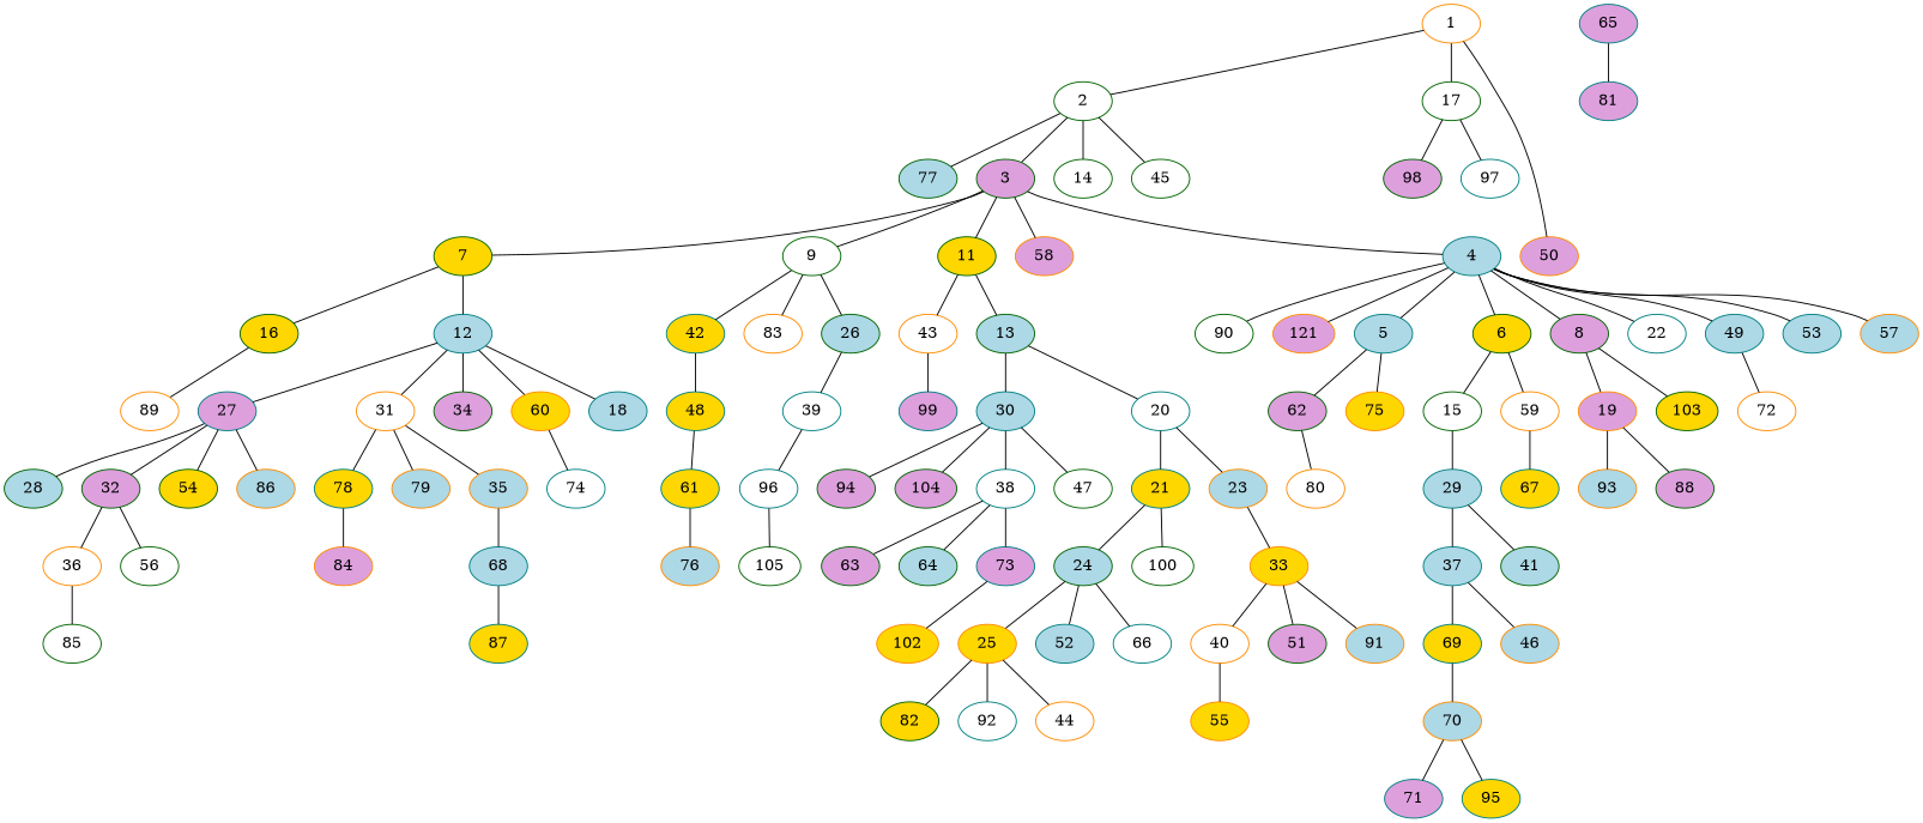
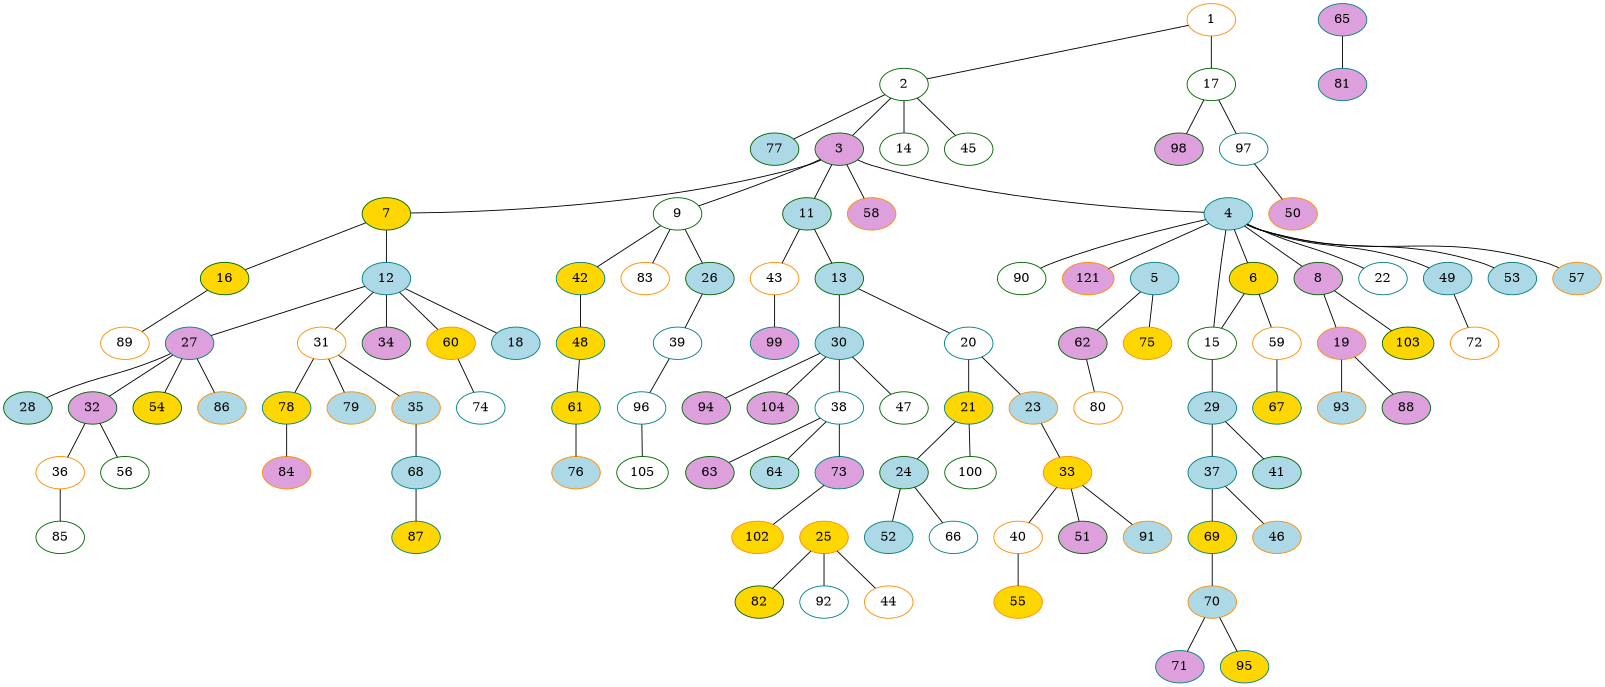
  graph {
    node [color=darkgreen fillcolor=white style=filled]
    1 [color=darkorange]
    2
    17
    50 [color=darkorange fillcolor=plum]
    3 [fillcolor=plum]
    14
    45
    77 [fillcolor=lightblue]
    97 [color=teal]
    98 [fillcolor=plum]
    4 [color=teal fillcolor=lightblue]
    7 [fillcolor=gold]
    9
-   11 [fillcolor=gold]
+   11 [fillcolor=lightblue]
    58 [color=darkorange fillcolor=plum]
    5 [color=teal fillcolor=lightblue]
    6 [fillcolor=gold]
    8 [fillcolor=plum]
    22 [color=teal]
    49 [color=teal fillcolor=lightblue]
    53 [color=teal fillcolor=lightblue]
    57 [color=darkorange fillcolor=lightblue]
    90
    n24 [color=darkorange fillcolor=plum label=121]
    12 [color=teal fillcolor=lightblue]
    16 [fillcolor=gold]
    26 [fillcolor=lightblue]
    42 [color=teal fillcolor=gold]
    83 [color=darkorange]
    13 [fillcolor=lightblue]
    43 [color=darkorange]
    62 [fillcolor=plum]
    75 [color=darkorange fillcolor=gold]
    15
    59 [color=darkorange]
    19 [color=darkorange fillcolor=plum]
    103 [fillcolor=gold]
    72 [color=darkorange]
    80 [color=darkorange]
    29 [color=teal fillcolor=lightblue]
    67 [color=teal fillcolor=gold]
    18 [color=teal fillcolor=lightblue]
    27 [color=teal fillcolor=plum]
    31 [color=darkorange]
    34 [fillcolor=plum]
    60 [color=darkorange fillcolor=gold]
    89 [color=darkorange]
    88 [fillcolor=plum]
    93 [color=darkorange fillcolor=lightblue]
    39 [color=teal]
    48 [color=teal fillcolor=gold]
    65 [color=teal fillcolor=plum]
    81 [color=teal fillcolor=plum]
    20 [color=teal]
    30 [color=teal fillcolor=lightblue]
    99 [color=teal fillcolor=plum]
    28 [fillcolor=lightblue]
    32 [fillcolor=plum]
    54 [fillcolor=gold]
    86 [color=darkorange fillcolor=lightblue]
    35 [color=darkorange fillcolor=lightblue]
    78 [color=teal fillcolor=gold]
    79 [color=darkorange fillcolor=lightblue]
    74 [color=teal]
    21 [color=teal fillcolor=gold]
    23 [color=darkorange fillcolor=lightblue]
    38 [color=teal]
    47
    94 [fillcolor=plum]
    104 [fillcolor=plum]
    37 [color=teal fillcolor=lightblue]
    41 [fillcolor=lightblue]
    24 [fillcolor=lightblue]
    100
    33 [color=darkorange fillcolor=gold]
    25 [color=darkorange fillcolor=gold]
    52 [color=teal fillcolor=lightblue]
    66 [color=teal]
    40 [color=darkorange]
    51 [fillcolor=plum]
    91 [color=darkorange fillcolor=lightblue]
    44 [color=darkorange]
    82 [fillcolor=gold]
    92 [color=teal]
    96 [color=teal]
    36 [color=darkorange]
    56
    46 [color=darkorange fillcolor=lightblue]
    69 [color=teal fillcolor=gold]
    63 [fillcolor=plum]
    64 [fillcolor=lightblue]
    73 [color=teal fillcolor=plum]
    68 [color=teal fillcolor=lightblue]
    84 [color=darkorange fillcolor=plum]
    85
    55 [color=darkorange fillcolor=gold]
    87 [color=teal fillcolor=gold]
    70 [color=darkorange fillcolor=lightblue]
    102 [color=darkorange fillcolor=gold]
    105
    61 [color=teal fillcolor=gold]
    76 [color=darkorange fillcolor=lightblue]
    71 [color=teal fillcolor=plum]
    95 [color=teal fillcolor=gold]
    1 -- 2
    1 -- 17
-   1 -- 50
+   97 -- 50
    2 -- 3
    2 -- 14
    2 -- 45
    2 -- 77
    17 -- 97
    17 -- 98
    3 -- 4
    3 -- 7
    3 -- 9
    3 -- 11
    3 -- 58
-   4 -- 5
+   4 -- 15
    4 -- 6
    4 -- 8
    4 -- 22
    4 -- 49
    4 -- 53
    4 -- 57
    4 -- 90
    4 -- n24
    7 -- 12
    7 -- 16
    9 -- 26
    9 -- 42
    9 -- 83
    11 -- 13
    11 -- 43
    5 -- 62
    5 -- 75
    6 -- 15
    6 -- 59
    8 -- 19
    8 -- 103
    49 -- 72
    12 -- 18
    12 -- 27
    12 -- 31
    12 -- 34
    12 -- 60
    16 -- 89
    26 -- 39
    42 -- 48
    13 -- 20
    13 -- 30
    43 -- 99
    62 -- 80
    15 -- 29
    59 -- 67
    19 -- 88
    19 -- 93
    29 -- 37
    29 -- 41
    27 -- 28
    27 -- 32
    27 -- 54
    27 -- 86
    31 -- 35
    31 -- 78
    31 -- 79
    60 -- 74
    39 -- 96
    48 -- 61
    65 -- 81
    20 -- 21
    20 -- 23
    30 -- 38
    30 -- 47
    30 -- 94
    30 -- 104
    32 -- 36
    32 -- 56
    35 -- 68
    78 -- 84
    21 -- 24
    21 -- 100
    23 -- 33
    38 -- 63
    38 -- 64
    38 -- 73
    37 -- 46
    37 -- 69
-   24 -- 25
    24 -- 52
    24 -- 66
    33 -- 40
    33 -- 51
    33 -- 91
    25 -- 44
    25 -- 82
    25 -- 92
    40 -- 55
    96 -- 105
    36 -- 85
    69 -- 70
    73 -- 102
    68 -- 87
    70 -- 71
    70 -- 95
    61 -- 76
  }
